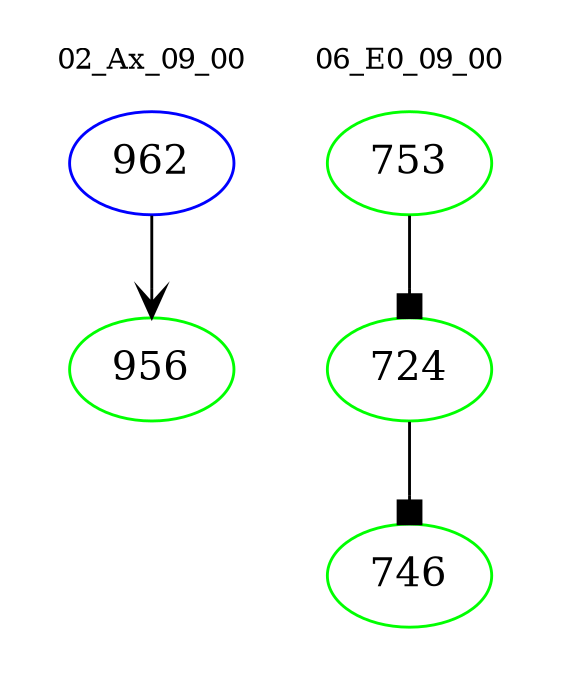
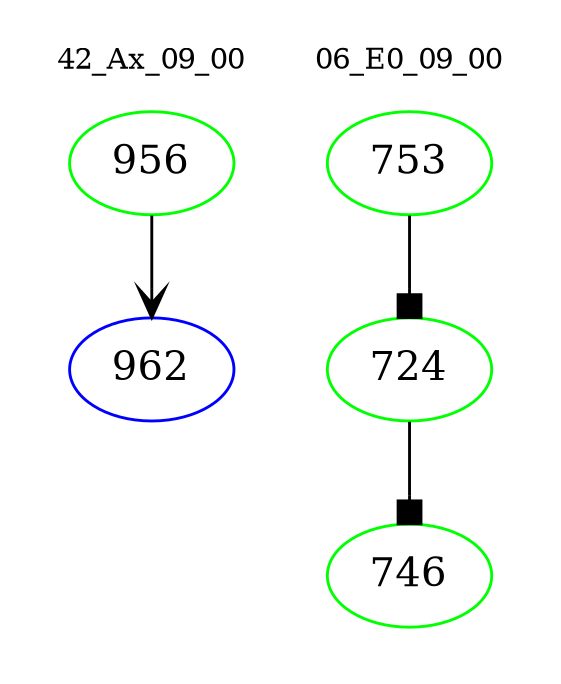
  digraph {
    node [color=green]
    edge [arrowhead=box color=black]
    n1 [color=blue label=962]
    n2 [label=956]
    n3 [label=753]
    n4 [label=724]
    n5 [label=746]
    subgraph cluster_1 {
      color=white
      fontsize=10
-     label="02_Ax_09_00"
+     label="42_Ax_09_00"
      n1
      n2
    }
    subgraph cluster_2 {
      color=white
      fontsize=10
      label="06_E0_09_00"
      n3
      n4
      n5
    }
-   n1 -> n2 [arrowhead=vee]
+   n2 -> n1 [arrowhead=vee]
    n3 -> n4
    n4 -> n5
  }
